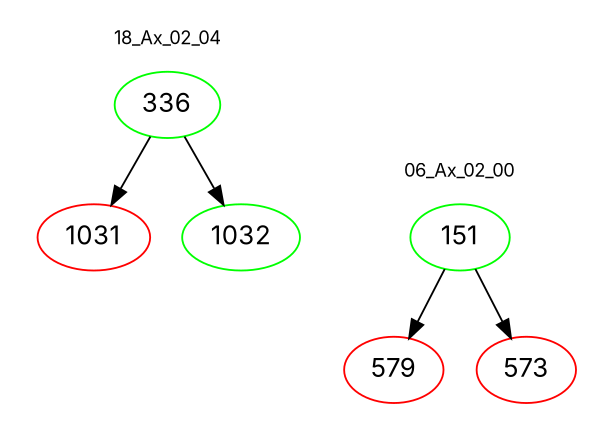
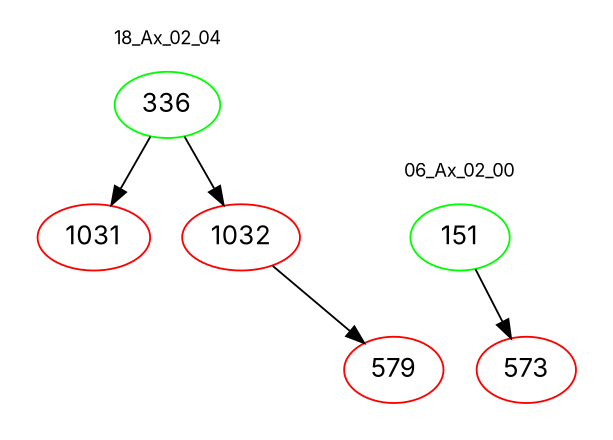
  digraph {
    fontname=Inter
    node [color=red fontname=Inter]
    edge [color=black fontname=Inter]
    n1 [color=green label=336]
    n2 [label=1031]
-   n3 [color=green label=1032]
+   n3 [label=1032]
    n4 [color=green label=151]
    n5 [label=573]
    n6 [label=579]
    subgraph cluster_1 {
      color=white
      fontsize=10
      label="18_Ax_02_04"
      n1
      n2
      n3
    }
    subgraph cluster_2 {
      color=white
      fontsize=10
      label="06_Ax_02_00"
      n4
      n5
      n6
    }
    n1 -> n2
    n1 -> n3
    n4 -> n5
-   n4 -> n6
+   n3 -> n6
  }
